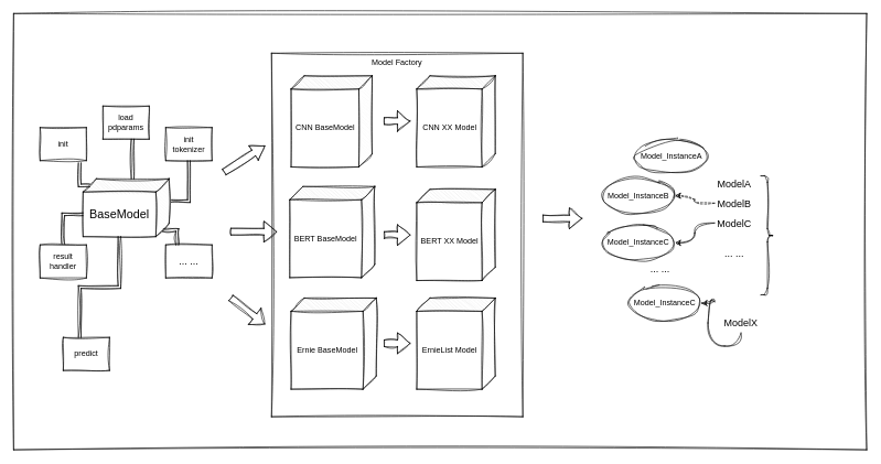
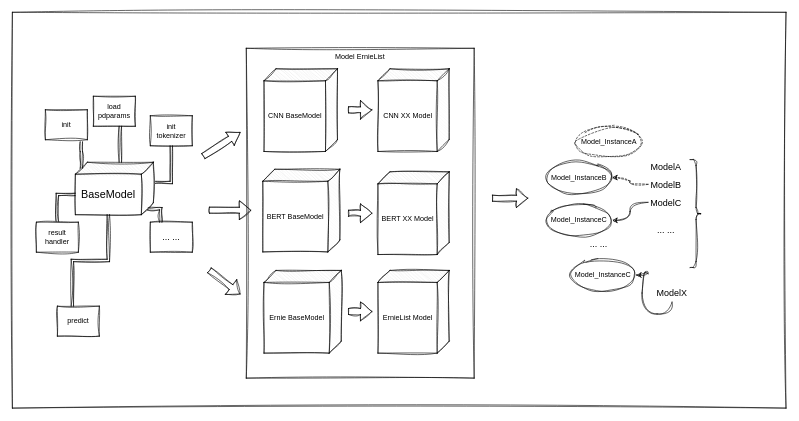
  <mxCell id="0" />
  <mxCell id="1" parent="0" />
  <mxCell id="2" value="" style="rounded=0;whiteSpace=wrap;html=1;sketch=1;hachureGap=4;jiggle=2;curveFitting=1;labelBackgroundColor=none;" vertex="1" parent="1"><mxGeometry x="20" y="20" width="1290" height="660" as="geometry" /></mxCell>
- <mxCell id="3" value="Model Factory" style="rounded=0;whiteSpace=wrap;html=1;sketch=1;hachureGap=4;jiggle=2;curveFitting=1;verticalAlign=top;labelBackgroundColor=none;" vertex="1" parent="1"><mxGeometry x="410" y="80" width="380" height="550" as="geometry" /></mxCell>
+ <mxCell id="3" value="Model ErnieList" style="rounded=0;whiteSpace=wrap;html=1;sketch=1;hachureGap=4;jiggle=2;curveFitting=1;verticalAlign=top;labelBackgroundColor=none;" vertex="1" parent="1"><mxGeometry x="410" y="80" width="380" height="550" as="geometry" /></mxCell>
  <mxCell id="4" style="edgeStyle=orthogonalEdgeStyle;rounded=0;sketch=1;hachureGap=4;jiggle=2;curveFitting=1;orthogonalLoop=1;jettySize=auto;html=1;exitX=0;exitY=0;exitDx=33.75;exitDy=0;exitPerimeter=0;entryX=0.5;entryY=1;entryDx=0;entryDy=0;shape=link;labelBackgroundColor=none;fontColor=default;" edge="1" parent="1" source="7" target="10"><mxGeometry relative="1" as="geometry" /></mxCell>
  <mxCell id="5" style="edgeStyle=orthogonalEdgeStyle;rounded=0;sketch=1;hachureGap=4;jiggle=2;curveFitting=1;orthogonalLoop=1;jettySize=auto;html=1;exitX=0;exitY=0;exitDx=53.75;exitDy=130;exitPerimeter=0;entryX=0.5;entryY=0;entryDx=0;entryDy=0;shape=link;labelBackgroundColor=none;fontColor=default;" edge="1" parent="1" source="7" target="9"><mxGeometry relative="1" as="geometry" /></mxCell>
  <mxCell id="6" style="edgeStyle=orthogonalEdgeStyle;rounded=0;sketch=1;hachureGap=4;jiggle=2;curveFitting=1;orthogonalLoop=1;jettySize=auto;html=1;exitX=0;exitY=0;exitDx=77.5;exitDy=10;exitPerimeter=0;entryX=0.25;entryY=0;entryDx=0;entryDy=0;shape=link;labelBackgroundColor=none;fontColor=default;" edge="1" parent="1" source="7" target="14"><mxGeometry relative="1" as="geometry" /></mxCell>
  <mxCell id="7" value="BaseModel" style="shape=cube;whiteSpace=wrap;html=1;boundedLbl=1;backgroundOutline=1;darkOpacity=0.05;darkOpacity2=0.1;sketch=1;hachureGap=4;jiggle=2;curveFitting=1;rotation=90;horizontal=0;fontSize=18;labelBackgroundColor=none;" vertex="1" parent="1"><mxGeometry x="146.25" y="248.75" width="87.5" height="130" as="geometry" /></mxCell>
  <mxCell id="8" value="load pdparams" style="rounded=0;whiteSpace=wrap;html=1;sketch=1;hachureGap=4;jiggle=2;curveFitting=1;labelBackgroundColor=none;" vertex="1" parent="1"><mxGeometry x="155" y="160" width="70" height="50" as="geometry" /></mxCell>
  <mxCell id="9" value="result&lt;div&gt;handler&lt;/div&gt;" style="rounded=0;whiteSpace=wrap;html=1;sketch=1;hachureGap=4;jiggle=2;curveFitting=1;labelBackgroundColor=none;" vertex="1" parent="1"><mxGeometry x="60" y="370" width="70" height="50" as="geometry" /></mxCell>
  <mxCell id="10" value="init&lt;div&gt;tokenizer&lt;/div&gt;" style="rounded=0;whiteSpace=wrap;html=1;sketch=1;hachureGap=4;jiggle=2;curveFitting=1;labelBackgroundColor=none;" vertex="1" parent="1"><mxGeometry x="250" y="192.5" width="70" height="50" as="geometry" /></mxCell>
  <mxCell id="11" value="predict" style="rounded=0;whiteSpace=wrap;html=1;sketch=1;hachureGap=4;jiggle=2;curveFitting=1;labelBackgroundColor=none;" vertex="1" parent="1"><mxGeometry x="95" y="510" width="70" height="50" as="geometry" /></mxCell>
- <mxCell id="12" value="init" style="rounded=0;whiteSpace=wrap;html=1;sketch=1;hachureGap=4;jiggle=2;curveFitting=1;labelBackgroundColor=none;" vertex="1" parent="1"><mxGeometry x="60" y="192.5" width="70" height="50" as="geometry" /></mxCell>
+ <mxCell id="12" value="init" style="rounded=0;whiteSpace=wrap;html=1;sketch=1;hachureGap=4;jiggle=2;curveFitting=1;labelBackgroundColor=none;" vertex="1" parent="1"><mxGeometry x="75" y="182.5" width="70" height="50" as="geometry" /></mxCell>
  <mxCell id="13" style="edgeStyle=orthogonalEdgeStyle;rounded=0;sketch=1;hachureGap=4;jiggle=2;curveFitting=1;orthogonalLoop=1;jettySize=auto;html=1;exitX=0;exitY=0;exitDx=10;exitDy=120;exitPerimeter=0;entryX=0.857;entryY=1.07;entryDx=0;entryDy=0;entryPerimeter=0;shape=link;labelBackgroundColor=none;fontColor=default;" edge="1" parent="1" source="7" target="12"><mxGeometry relative="1" as="geometry" /></mxCell>
  <mxCell id="14" value="... ..." style="rounded=0;whiteSpace=wrap;html=1;sketch=1;hachureGap=4;jiggle=2;curveFitting=1;fontSize=15;labelBackgroundColor=none;" vertex="1" parent="1"><mxGeometry x="250" y="370" width="70" height="50" as="geometry" /></mxCell>
  <mxCell id="15" style="edgeStyle=orthogonalEdgeStyle;rounded=0;sketch=1;hachureGap=4;jiggle=2;curveFitting=1;orthogonalLoop=1;jettySize=auto;html=1;exitX=0;exitY=0;exitDx=0;exitDy=55;exitPerimeter=0;entryX=0.643;entryY=1;entryDx=0;entryDy=0;entryPerimeter=0;shape=link;labelBackgroundColor=none;fontColor=default;" edge="1" parent="1" source="7" target="8"><mxGeometry relative="1" as="geometry" /></mxCell>
  <mxCell id="16" style="edgeStyle=orthogonalEdgeStyle;rounded=0;sketch=1;hachureGap=4;jiggle=2;curveFitting=1;orthogonalLoop=1;jettySize=auto;html=1;exitX=0;exitY=0;exitDx=87.5;exitDy=75;exitPerimeter=0;entryX=0.357;entryY=0;entryDx=0;entryDy=0;entryPerimeter=0;shape=link;labelBackgroundColor=none;fontColor=default;" edge="1" parent="1" source="7" target="11"><mxGeometry relative="1" as="geometry" /></mxCell>
  <mxCell id="17" value="CNN BaseModel" style="shape=cube;whiteSpace=wrap;html=1;boundedLbl=1;backgroundOutline=1;darkOpacity=0.05;darkOpacity2=0.1;sketch=1;hachureGap=4;jiggle=2;curveFitting=1;rotation=90;horizontal=0;labelBackgroundColor=none;" vertex="1" parent="1"><mxGeometry x="431.88" y="121.88" width="137.88" height="122.5" as="geometry" /></mxCell>
  <mxCell id="18" value="" style="shape=flexArrow;endArrow=classic;html=1;rounded=0;sketch=1;hachureGap=4;jiggle=2;curveFitting=1;endWidth=15;endSize=6.27;labelBackgroundColor=none;fontColor=default;" edge="1" parent="1"><mxGeometry width="50" height="50" relative="1" as="geometry"><mxPoint x="338" y="260" as="sourcePoint" /><mxPoint x="400" y="220" as="targetPoint" /></mxGeometry></mxCell>
  <mxCell id="19" value="BERT BaseModel" style="shape=cube;whiteSpace=wrap;html=1;boundedLbl=1;backgroundOutline=1;darkOpacity=0.05;darkOpacity2=0.1;sketch=1;hachureGap=4;jiggle=2;curveFitting=1;rotation=90;horizontal=0;direction=east;labelBackgroundColor=none;" vertex="1" parent="1"><mxGeometry x="432.86" y="286.41" width="137.88" height="128.45" as="geometry" /></mxCell>
  <mxCell id="20" value="Ernie BaseModel" style="shape=cube;whiteSpace=wrap;html=1;boundedLbl=1;backgroundOutline=1;darkOpacity=0.05;darkOpacity2=0.1;sketch=1;hachureGap=4;jiggle=2;curveFitting=1;rotation=90;horizontal=0;labelBackgroundColor=none;" vertex="1" parent="1"><mxGeometry x="435" y="455" width="137.88" height="128.75" as="geometry" /></mxCell>
  <mxCell id="21" value="ErnieList Model" style="shape=cube;whiteSpace=wrap;html=1;boundedLbl=1;backgroundOutline=1;darkOpacity=0.05;darkOpacity2=0.1;sketch=1;hachureGap=4;jiggle=2;curveFitting=1;rotation=90;horizontal=0;labelBackgroundColor=none;" vertex="1" parent="1"><mxGeometry x="620" y="460" width="137.88" height="118.75" as="geometry" /></mxCell>
  <mxCell id="22" value="" style="shape=flexArrow;endArrow=classic;html=1;rounded=0;sketch=1;hachureGap=4;jiggle=2;curveFitting=1;labelBackgroundColor=none;fontColor=default;" edge="1" parent="1"><mxGeometry width="50" height="50" relative="1" as="geometry"><mxPoint x="580" y="518.88" as="sourcePoint" /><mxPoint x="620" y="518.88" as="targetPoint" /></mxGeometry></mxCell>
  <mxCell id="23" value="" style="shape=flexArrow;endArrow=classic;html=1;rounded=0;sketch=1;hachureGap=4;jiggle=2;curveFitting=1;labelBackgroundColor=none;fontColor=default;" edge="1" parent="1"><mxGeometry width="50" height="50" relative="1" as="geometry"><mxPoint x="348" y="350" as="sourcePoint" /><mxPoint x="418" y="350.13" as="targetPoint" /></mxGeometry></mxCell>
  <mxCell id="24" value="" style="shape=flexArrow;endArrow=classic;html=1;rounded=0;sketch=1;hachureGap=4;jiggle=2;curveFitting=1;labelBackgroundColor=none;fontColor=default;" edge="1" parent="1"><mxGeometry width="50" height="50" relative="1" as="geometry"><mxPoint x="348" y="450" as="sourcePoint" /><mxPoint x="400" y="490" as="targetPoint" /></mxGeometry></mxCell>
  <mxCell id="25" value="" style="shape=curlyBracket;whiteSpace=wrap;html=1;rounded=1;labelPosition=left;verticalLabelPosition=middle;align=right;verticalAlign=middle;sketch=1;hachureGap=4;jiggle=2;curveFitting=1;rotation=-180;labelBackgroundColor=none;" vertex="1" parent="1"><mxGeometry x="1150" y="265.62" width="20" height="180" as="geometry" /></mxCell>
  <mxCell id="26" value="ModelA" style="text;html=1;align=center;verticalAlign=middle;whiteSpace=wrap;rounded=0;fontSize=15;labelBackgroundColor=none;" vertex="1" parent="1"><mxGeometry x="1080" y="263.12" width="60" height="30" as="geometry" /></mxCell>
  <mxCell id="27" style="edgeStyle=orthogonalEdgeStyle;rounded=0;sketch=1;hachureGap=4;jiggle=2;curveFitting=1;orthogonalLoop=1;jettySize=auto;html=1;exitX=0;exitY=0.5;exitDx=0;exitDy=0;entryX=1;entryY=0.5;entryDx=0;entryDy=0;curved=1;labelBackgroundColor=none;fontColor=default;dashed=1;" edge="1" parent="1" source="28" target="35"><mxGeometry relative="1" as="geometry" /></mxCell>
  <mxCell id="28" value="ModelB" style="text;html=1;align=center;verticalAlign=middle;whiteSpace=wrap;rounded=0;fontSize=15;labelBackgroundColor=none;" vertex="1" parent="1"><mxGeometry x="1080" y="291.87" width="60" height="30" as="geometry" /></mxCell>
  <mxCell id="29" style="edgeStyle=orthogonalEdgeStyle;rounded=0;sketch=1;hachureGap=4;jiggle=2;curveFitting=1;orthogonalLoop=1;jettySize=auto;html=1;exitX=0;exitY=0.5;exitDx=0;exitDy=0;curved=1;labelBackgroundColor=none;fontColor=default;" edge="1" parent="1" source="30" target="36"><mxGeometry relative="1" as="geometry" /></mxCell>
  <mxCell id="30" value="ModelC" style="text;html=1;align=center;verticalAlign=middle;whiteSpace=wrap;rounded=0;fontSize=15;labelBackgroundColor=none;" vertex="1" parent="1"><mxGeometry x="1080" y="321.87" width="60" height="30" as="geometry" /></mxCell>
  <mxCell id="31" style="edgeStyle=orthogonalEdgeStyle;rounded=0;sketch=1;hachureGap=4;jiggle=2;curveFitting=1;orthogonalLoop=1;jettySize=auto;html=1;exitX=0.5;exitY=1;exitDx=0;exitDy=0;entryX=1;entryY=0.5;entryDx=0;entryDy=0;curved=1;labelBackgroundColor=none;fontColor=default;" edge="1" parent="1" source="32" target="37"><mxGeometry relative="1" as="geometry" /></mxCell>
  <mxCell id="32" value="ModelX" style="text;html=1;align=center;verticalAlign=middle;whiteSpace=wrap;rounded=0;fontSize=15;labelBackgroundColor=none;" vertex="1" parent="1"><mxGeometry x="1090" y="473.12" width="60" height="30" as="geometry" /></mxCell>
  <mxCell id="33" value="... ..." style="text;html=1;align=center;verticalAlign=middle;whiteSpace=wrap;rounded=0;fontSize=15;labelBackgroundColor=none;" vertex="1" parent="1"><mxGeometry x="1080" y="368.12" width="60" height="30" as="geometry" /></mxCell>
- <mxCell id="34" value="Model_InstanceA" style="ellipse;whiteSpace=wrap;html=1;sketch=1;hachureGap=4;jiggle=2;curveFitting=1;labelBackgroundColor=none;" vertex="1" parent="1"><mxGeometry x="960" y="210" width="110" height="52.5" as="geometry" /></mxCell>
+ <mxCell id="34" value="Model_InstanceA" style="ellipse;whiteSpace=wrap;html=1;sketch=1;hachureGap=4;jiggle=2;curveFitting=1;labelBackgroundColor=none;dashed=1;" vertex="1" parent="1"><mxGeometry x="960" y="210" width="110" height="52.5" as="geometry" /></mxCell>
  <mxCell id="35" value="Model_InstanceB" style="ellipse;whiteSpace=wrap;html=1;sketch=1;hachureGap=4;jiggle=2;curveFitting=1;labelBackgroundColor=none;" vertex="1" parent="1"><mxGeometry x="910" y="269.37" width="110" height="52.5" as="geometry" /></mxCell>
  <mxCell id="36" value="Model_InstanceC" style="ellipse;whiteSpace=wrap;html=1;sketch=1;hachureGap=4;jiggle=2;curveFitting=1;labelBackgroundColor=none;" vertex="1" parent="1"><mxGeometry x="910" y="340.62" width="110" height="52.5" as="geometry" /></mxCell>
  <mxCell id="37" value="Model_InstanceC" style="ellipse;whiteSpace=wrap;html=1;sketch=1;hachureGap=4;jiggle=2;curveFitting=1;labelBackgroundColor=none;" vertex="1" parent="1"><mxGeometry x="950" y="431.87" width="110" height="52.5" as="geometry" /></mxCell>
  <mxCell id="38" value="... ..." style="text;html=1;align=center;verticalAlign=middle;whiteSpace=wrap;rounded=0;fontSize=15;labelBackgroundColor=none;" vertex="1" parent="1"><mxGeometry x="968" y="391.12" width="60" height="30" as="geometry" /></mxCell>
  <mxCell id="39" value="" style="shape=flexArrow;endArrow=classic;html=1;rounded=0;sketch=1;hachureGap=4;jiggle=2;curveFitting=1;labelBackgroundColor=none;fontColor=default;" edge="1" parent="1"><mxGeometry width="50" height="50" relative="1" as="geometry"><mxPoint x="820" y="330" as="sourcePoint" /><mxPoint x="880" y="330" as="targetPoint" /></mxGeometry></mxCell>
  <mxCell id="40" value="BERT XX Model" style="shape=cube;whiteSpace=wrap;html=1;boundedLbl=1;backgroundOutline=1;darkOpacity=0.05;darkOpacity2=0.1;sketch=1;hachureGap=4;jiggle=2;curveFitting=1;rotation=90;horizontal=0;labelBackgroundColor=none;" vertex="1" parent="1"><mxGeometry x="620" y="295.63" width="137.88" height="118.75" as="geometry" /></mxCell>
  <mxCell id="41" value="CNN XX Model" style="shape=cube;whiteSpace=wrap;html=1;boundedLbl=1;backgroundOutline=1;darkOpacity=0.05;darkOpacity2=0.1;sketch=1;hachureGap=4;jiggle=2;curveFitting=1;rotation=90;horizontal=0;labelBackgroundColor=none;" vertex="1" parent="1"><mxGeometry x="620" y="123.75" width="137.88" height="118.75" as="geometry" /></mxCell>
  <mxCell id="42" value="" style="shape=flexArrow;endArrow=classic;html=1;rounded=0;sketch=1;hachureGap=4;jiggle=2;curveFitting=1;labelBackgroundColor=none;fontColor=default;" edge="1" parent="1"><mxGeometry width="50" height="50" relative="1" as="geometry"><mxPoint x="580" y="355.12" as="sourcePoint" /><mxPoint x="620" y="355.12" as="targetPoint" /></mxGeometry></mxCell>
  <mxCell id="43" value="" style="shape=flexArrow;endArrow=classic;html=1;rounded=0;sketch=1;hachureGap=4;jiggle=2;curveFitting=1;labelBackgroundColor=none;fontColor=default;" edge="1" parent="1"><mxGeometry width="50" height="50" relative="1" as="geometry"><mxPoint x="580" y="182.62" as="sourcePoint" /><mxPoint x="620" y="182.62" as="targetPoint" /></mxGeometry></mxCell>
